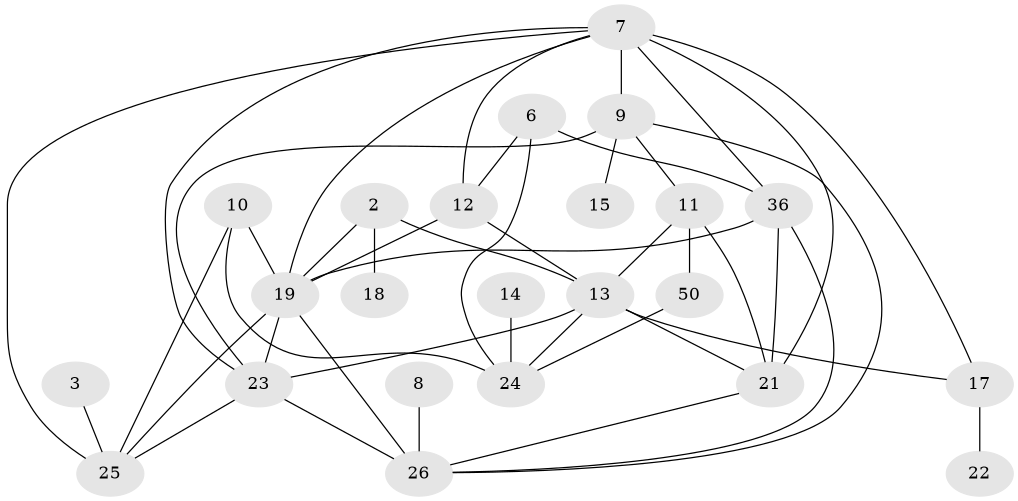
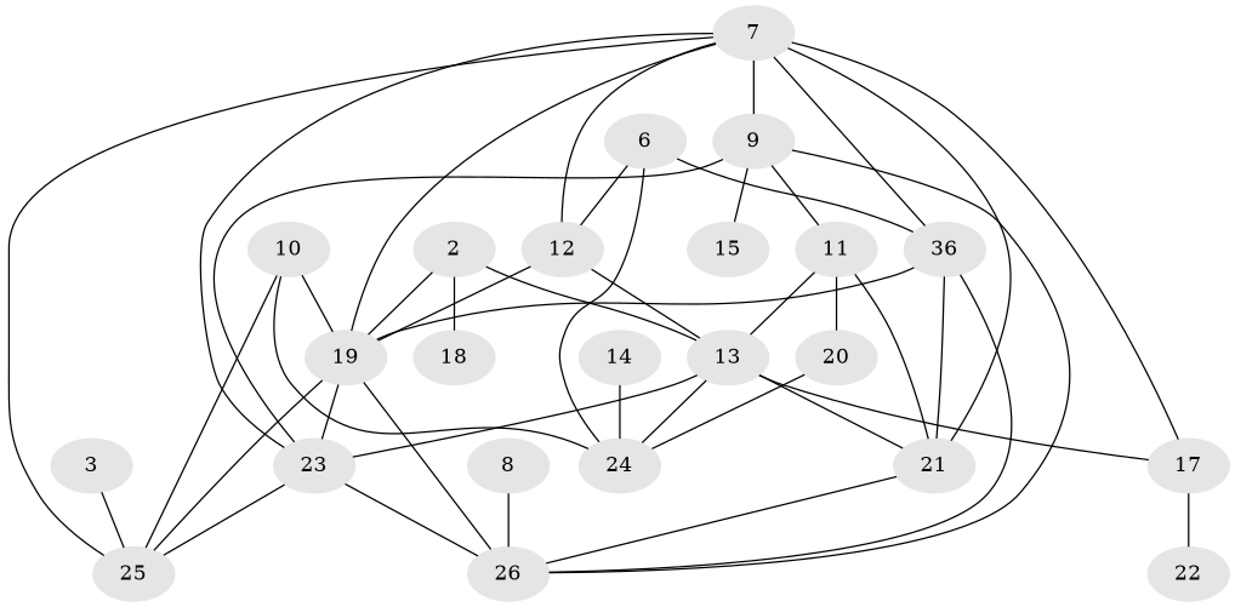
  graph {
    node [color=gray90 style=filled]
    edge [weight=1.0]
    2
    13
    18
    19
    24
    17
    21
    23
    25
    26
    3
    6
    12
    n14 [label=36]
    7
    9
    11
    15
    22
    8
-   20 [label=50]
+   20
    10
    14
    2 -- 13
    2 -- 18
    2 -- 19
    13 -- 24
    13 -- 17
    13 -- 21 [weight=2.0]
    13 -- 23
    19 -- 23
    19 -- 25
    19 -- 26
    17 -- 22
    21 -- 26
    23 -- 25
    23 -- 26 [weight=2.0]
    3 -- 25
    6 -- 24
    6 -- 12
    6 -- n14
    12 -- 13
    12 -- 19
    n14 -- 19
    n14 -- 21
    n14 -- 26
    7 -- 19
    7 -- 17
    7 -- 21 [weight=3.0]
    7 -- 23
    7 -- 25 [weight=2.0]
    7 -- 12
    7 -- n14
    7 -- 9
    9 -- 23 [weight=2.0]
    9 -- 26
    9 -- 11
    9 -- 15
    11 -- 13
    11 -- 21
    11 -- 20
    8 -- 26
    20 -- 24
    10 -- 19
    10 -- 24
    10 -- 25
    14 -- 24
  }
